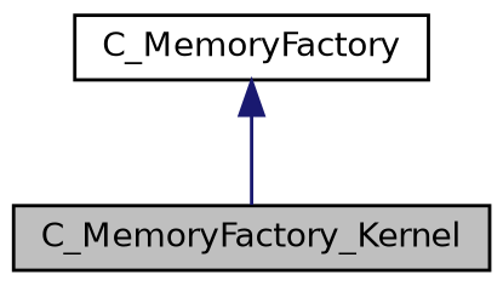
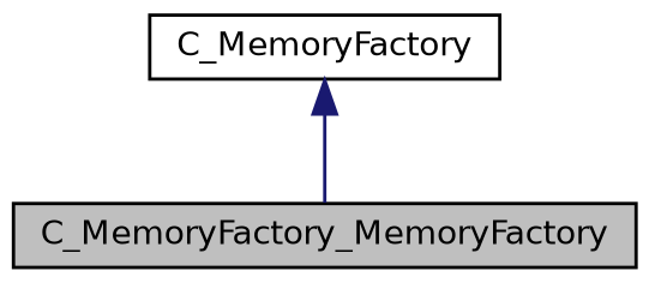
  digraph {
    node [color=black fontname=Helvetica fontsize=10 shape=record style=filled]
-   n1 [fillcolor=grey75 fontcolor=black height=0.2 label=C_MemoryFactory_Kernel width=0.4]
+   n1 [fillcolor=grey75 fontcolor=black height=0.2 label=C_MemoryFactory_MemoryFactory width=0.4]
    n2 [fillcolor=white height=0.2 label=C_MemoryFactory width=0.4]
    n2 -> n1 [color=midnightblue dir=back fontname=Helvetica fontsize=10 labelfontname=Helvetica labelfontsize=10 style=solid]
  }
